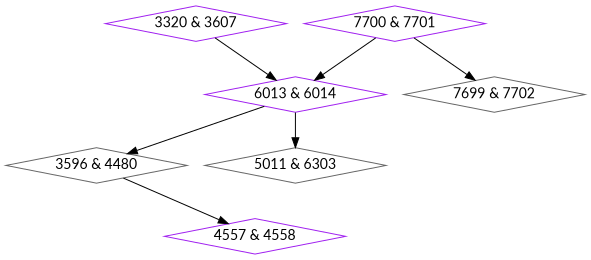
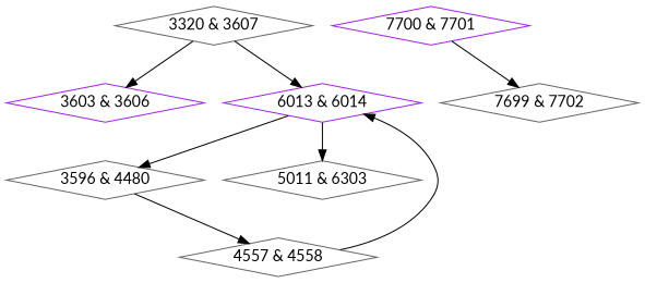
  digraph {
    fontname=Lato
    node [color=purple fontname=Lato shape=diamond]
    edge [fontname=Lato]
-   n1 [label="3320 & 3607"]
+   n1 [color=gray40 label="3320 & 3607"]
+   n2 [label="3603 & 3606"]
    n3 [label="6013 & 6014"]
    n4 [color=gray40 label="3596 & 4480"]
-   n5 [label="4557 & 4558"]
+   n5 [color=gray40 label="4557 & 4558"]
    n6 [color=gray40 label="5011 & 6303"]
    n7 [color=gray40 label="7699 & 7702"]
    n8 [label="7700 & 7701"]
+   n1 -> n2
    n1 -> n3
    n3 -> n4
    n3 -> n6
    n4 -> n5
-   n8 -> n3
+   n5 -> n3
    n8 -> n7
  }
